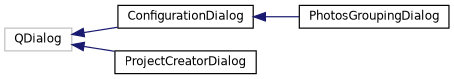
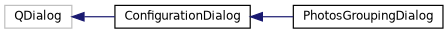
  digraph {
    rankdir=LR
    node [color=black fillcolor=white fontname=Helvetica fontsize=10 shape=record style=filled]
    edge [color=midnightblue dir=back fontname=Helvetica fontsize=10 labelfontname=Helvetica labelfontsize=10 style=solid]
    n1 [color=grey75 height=0.2 label=QDialog width=0.4]
    n2 [height=0.2 label=ConfigurationDialog width=0.4]
-   n3 [height=0.2 label=ProjectCreatorDialog width=0.4]
    n4 [height=0.2 label=PhotosGroupingDialog width=0.4]
    n1 -> n2
-   n1 -> n3
    n2 -> n4
  }
